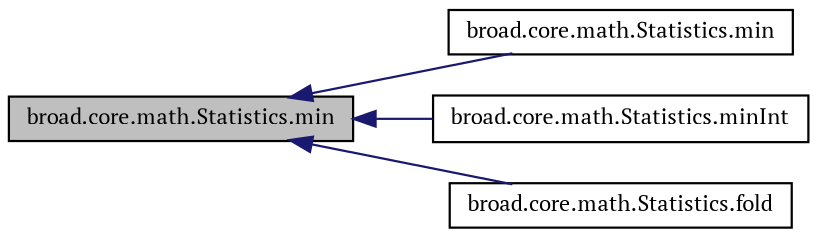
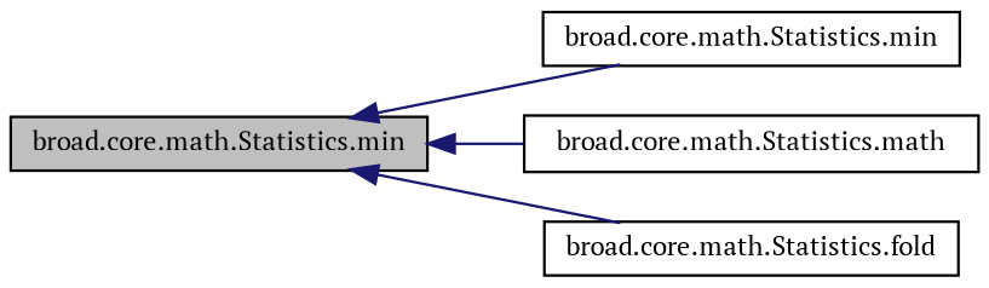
  digraph {
    rankdir=LR
    fontname="PT Serif"
    node [color=black fillcolor=white fontname="PT Serif" fontsize=10 shape=record style=filled]
    edge [color=midnightblue dir=back fontname="PT Serif" fontsize=10 labelfontname=Helvetica labelfontsize=10 style=solid]
    n1 [fillcolor=grey75 fontcolor=black height=0.2 label="broad.core.math.Statistics.min" width=0.4]
    n2 [height=0.2 label="broad.core.math.Statistics.min" width=0.4]
-   n3 [height=0.2 label="broad.core.math.Statistics.minInt" width=0.4]
+   n3 [height=0.2 label="broad.core.math.Statistics.math" width=0.4]
    n4 [height=0.2 label="broad.core.math.Statistics.fold" width=0.4]
    n1 -> n2
    n1 -> n3
    n1 -> n4
  }
